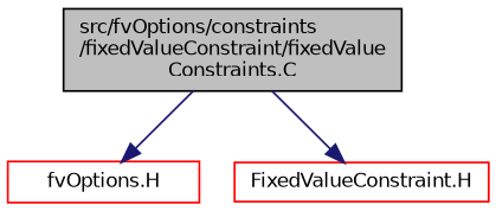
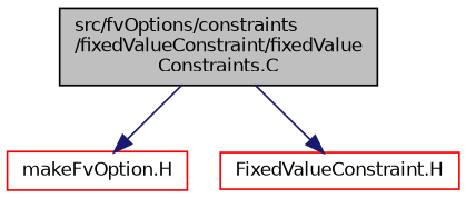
  digraph {
    node [color=red fontname=Helvetica fontsize=10 shape=record]
    edge [color=midnightblue fontname=Helvetica fontsize=10 labelfontname=Helvetica labelfontsize=10 style=solid]
    n1 [color=black fillcolor=grey75 fontcolor=black height=0.2 label="src/fvOptions/constraints\l/fixedValueConstraint/fixedValue\lConstraints.C" style=filled width=0.4]
-   n2 [height=0.2 label="fvOptions.H" width=0.4]
+   n2 [height=0.2 label="makeFvOption.H" width=0.4]
    n3 [height=0.2 label="FixedValueConstraint.H" width=0.4]
    n1 -> n2
    n1 -> n3
  }
